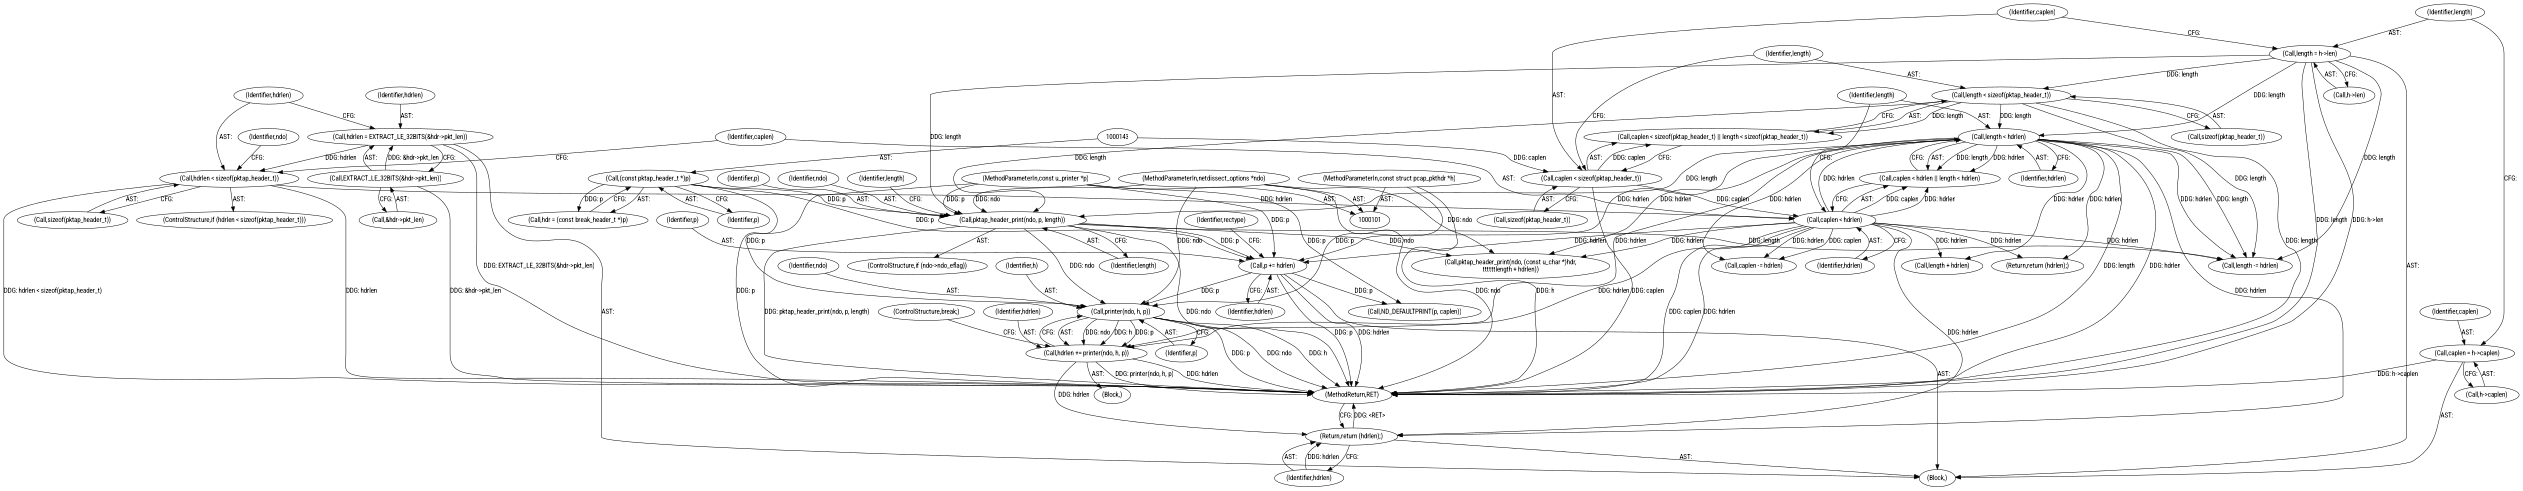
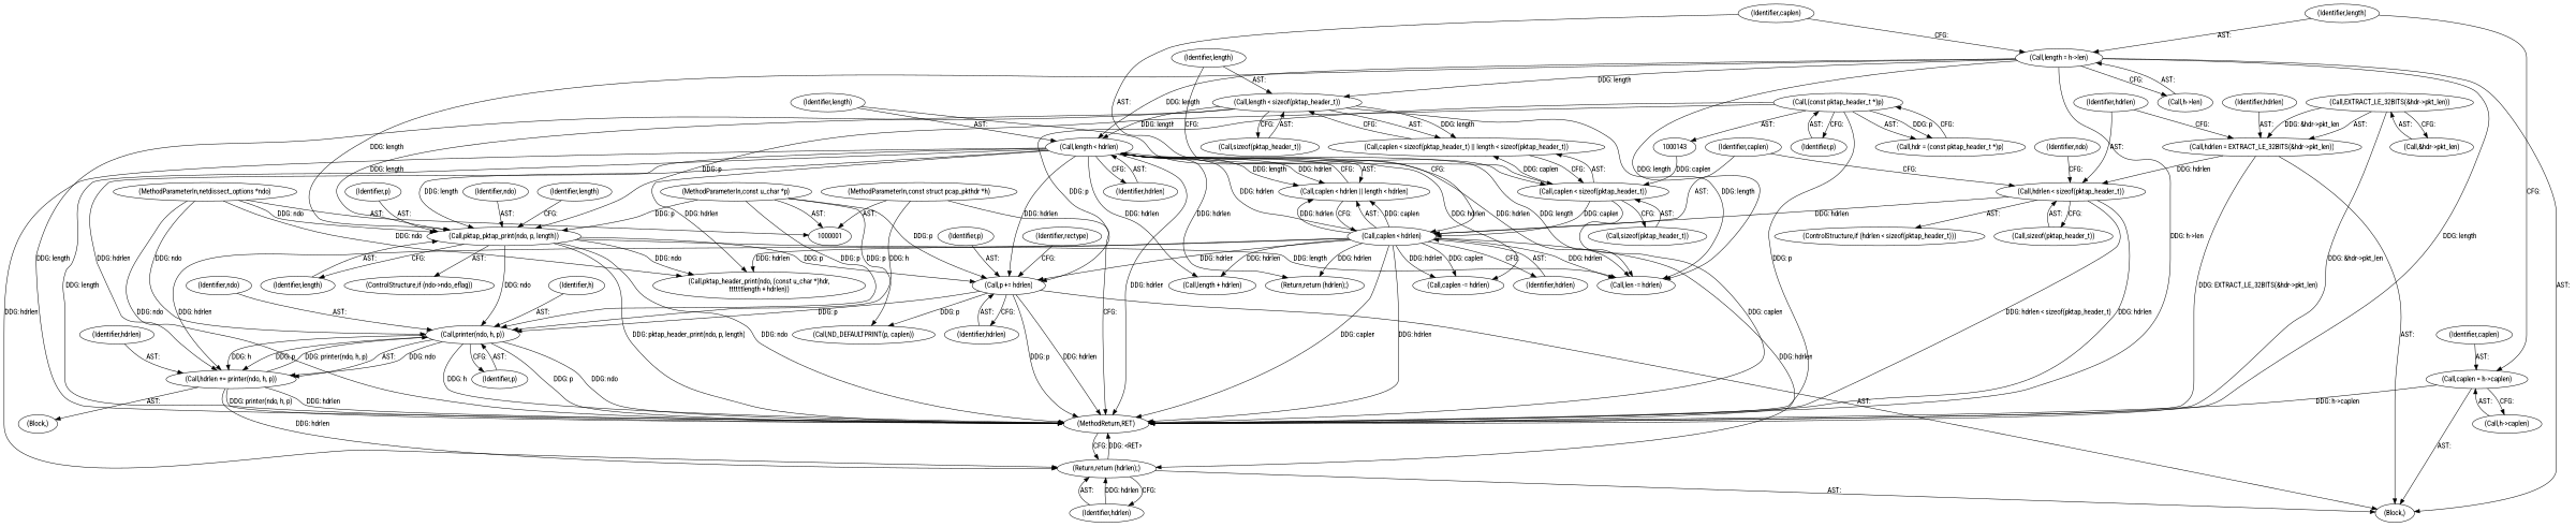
  digraph {
    fontname="Roboto Condensed"
    node [fontname="Roboto Condensed"]
    edge [fontname="Roboto Condensed"]
    n1 [label="(Call,printer(ndo, h, p))"]
    n2 [label="(Call,hdrlen += printer(ndo, h, p))"]
    n3 [label="(MethodReturn,RET)"]
    n4 [label="(Identifier,p)"]
    n5 [label="(Return,return (hdrlen);)"]
    n6 [label="(Block,)"]
-   n7 [label="(Call,pktap_header_print(ndo, p, length))"]
+   n7 [label="(Call,pktap_pktap_print(ndo, p, length))"]
    n8 [label="(Call,p += hdrlen)"]
    n9 [label="(Identifier,length)"]
-   n10 [label="(Call,length -= hdrlen)"]
+   n10 [label="(Call,len -= hdrlen)"]
    n11 [label="(Call,pktap_header_print(ndo, (const u_char *)hdr,\n\t\t\t\t\t\tlength + hdrlen))"]
    n12 [label="(ControlStructure,if (ndo->ndo_eflag))"]
    n13 [label="(Call,ND_DEFAULTPRINT(p, caplen))"]
    n14 [label="(Block,)"]
    n15 [label="(Identifier,hdrlen)"]
    n16 [label="(MethodParameterIn,netdissect_options *ndo)"]
-   1000101
+   1000101 [label=1000001]
    n18 [label="(Call,(const pktap_header_t *)p)"]
    n19 [label="(Identifier,p)"]
-   n20 [label="(Call,hdr = (const break_header_t *)p)"]
-   n21 [label="(MethodParameterIn,const u_printer *p)"]
+   n20 [label="(Call,hdr = (const pktap_header_t *)p)"]
+   n21 [label="(MethodParameterIn,const u_char *p)"]
    n22 [label="(Call,length = h->len)"]
    n23 [label="(Call,length < sizeof(pktap_header_t))"]
    n24 [label="(Call,length < hdrlen)"]
    n25 [label="(Call,h->len)"]
    n26 [label="(Call,caplen < sizeof(pktap_header_t) || length < sizeof(pktap_header_t))"]
    n27 [label="(Call,sizeof(pktap_header_t))"]
    n28 [label="(Call,caplen -= hdrlen)"]
    n29 [label="(Call,length + hdrlen)"]
    n30 [label="(Return,return (hdrlen);)"]
    n31 [label="(Identifier,hdrlen)"]
    n32 [label="(Call,caplen < hdrlen || length < hdrlen)"]
    n33 [label="(Call,caplen < sizeof(pktap_header_t))"]
    n34 [label="(Identifier,hdrlen)"]
    n35 [label="(Call,caplen < hdrlen)"]
    n36 [label="(Identifier,hdrlen)"]
    n37 [label="(Call,sizeof(pktap_header_t))"]
    n38 [label="(Call,caplen = h->caplen)"]
    n39 [label="(Call,h->caplen)"]
    n40 [label="(Call,hdrlen < sizeof(pktap_header_t))"]
    n41 [label="(ControlStructure,if (hdrlen < sizeof(pktap_header_t)))"]
    n42 [label="(Call,sizeof(pktap_header_t))"]
    n43 [label="(Call,hdrlen = EXTRACT_LE_32BITS(&hdr->pkt_len))"]
    n44 [label="(Call,EXTRACT_LE_32BITS(&hdr->pkt_len))"]
    n45 [label="(Call,&hdr->pkt_len)"]
    n46 [label="(MethodParameterIn,const struct pcap_pkthdr *h)"]
    n47 [label="(Identifier,rectype)"]
    n48 [label="(Identifier,caplen)"]
    n49 [label="(Identifier,hdrlen)"]
    n50 [label="(Identifier,ndo)"]
-   n51 [label="(ControlStructure,break;)"]
    n52 [label="(Identifier,hdrlen)"]
    n53 [label="(Identifier,hdrlen)"]
    n54 [label="(Identifier,length)"]
    n55 [label="(Identifier,p)"]
    n56 [label="(Identifier,length)"]
    n57 [label="(Identifier,ndo)"]
    n58 [label="(Identifier,caplen)"]
    n59 [label="(Identifier,caplen)"]
    n60 [label="(Identifier,p)"]
    n61 [label="(Identifier,ndo)"]
    n62 [label="(Identifier,length)"]
    n63 [label="(Identifier,length)"]
    n64 [label="(Identifier,h)"]
    1000143
    n1 -> n2 [label="AST: "]
    n1 -> n2 [label="DDG: ndo"]
    n1 -> n2 [label="DDG: h"]
    n1 -> n2 [label="DDG: p"]
    n1 -> n3 [label="DDG: p"]
    n1 -> n3 [label="DDG: ndo"]
    n1 -> n3 [label="DDG: h"]
    n1 -> n4 [label="CFG: "]
-   n2 -> n1 [label="CFG: "]
+   n2 -> n1 [label="DDG: printer(ndo, h, p)"]
    n2 -> n3 [label="DDG: hdrlen"]
    n2 -> n3 [label="DDG: printer(ndo, h, p)"]
    n2 -> n5 [label="DDG: hdrlen"]
    n2 -> n6 [label="AST: "]
    n3 -> n5 [label="CFG: "]
    n4 -> n1 [label="AST: "]
    n5 -> n3 [label="DDG: <RET>"]
    n5 -> n14 [label="AST: "]
    n5 -> n34 [label="CFG: "]
    n7 -> n1 [label="DDG: ndo"]
    n7 -> n3 [label="DDG: pktap_header_print(ndo, p, length)"]
    n7 -> n3 [label="DDG: ndo"]
    n7 -> n8 [label="DDG: p"]
    n7 -> n9 [label="CFG: "]
    n7 -> n10 [label="DDG: length"]
    n7 -> n11 [label="DDG: ndo"]
    n7 -> n12 [label="AST: "]
    n8 -> n1 [label="DDG: p"]
    n8 -> n3 [label="DDG: p"]
    n8 -> n3 [label="DDG: hdrlen"]
    n8 -> n13 [label="DDG: p"]
    n8 -> n14 [label="AST: "]
    n8 -> n15 [label="CFG: "]
    n9 -> n7 [label="AST: "]
    n15 -> n8 [label="AST: "]
    n16 -> n1 [label="DDG: ndo"]
    n16 -> n3 [label="DDG: ndo"]
    n16 -> n7 [label="DDG: ndo"]
    n16 -> n11 [label="DDG: ndo"]
    n16 -> 1000101 [label="AST: "]
    n18 -> n3 [label="DDG: p"]
    n18 -> n7 [label="DDG: p"]
    n18 -> n8 [label="DDG: p"]
    n18 -> n19 [label="CFG: "]
    n18 -> n20 [label="AST: "]
    n18 -> n20 [label="DDG: p"]
    n19 -> n18 [label="AST: "]
    n20 -> n18 [label="CFG: "]
    n21 -> n1 [label="DDG: p"]
    n21 -> n7 [label="DDG: p"]
    n21 -> n8 [label="DDG: p"]
    n21 -> n13 [label="DDG: p"]
    n21 -> 1000101 [label="AST: "]
    n22 -> n3 [label="DDG: length"]
    n22 -> n3 [label="DDG: h->len"]
    n22 -> n7 [label="DDG: length"]
    n22 -> n10 [label="DDG: length"]
    n22 -> n14 [label="AST: "]
    n22 -> n23 [label="DDG: length"]
    n22 -> n24 [label="DDG: length"]
    n22 -> n25 [label="CFG: "]
    n23 -> n3 [label="DDG: length"]
    n23 -> n7 [label="DDG: length"]
    n23 -> n10 [label="DDG: length"]
    n23 -> n24 [label="DDG: length"]
    n23 -> n26 [label="AST: "]
    n23 -> n26 [label="DDG: length"]
    n23 -> n27 [label="CFG: "]
    n24 -> n2 [label="DDG: hdrlen"]
    n24 -> n3 [label="DDG: length"]
    n24 -> n3 [label="DDG: hdrlen"]
    n24 -> n5 [label="DDG: hdrlen"]
    n24 -> n7 [label="DDG: length"]
    n24 -> n8 [label="DDG: hdrlen"]
    n24 -> n10 [label="DDG: hdrlen"]
    n24 -> n10 [label="DDG: length"]
    n24 -> n11 [label="DDG: hdrlen"]
    n24 -> n28 [label="DDG: hdrlen"]
    n24 -> n29 [label="DDG: hdrlen"]
    n24 -> n30 [label="DDG: hdrlen"]
    n24 -> n31 [label="CFG: "]
    n24 -> n32 [label="AST: "]
    n24 -> n32 [label="DDG: length"]
    n24 -> n32 [label="DDG: hdrlen"]
    n25 -> n22 [label="AST: "]
    n26 -> n23 [label="CFG: "]
    n26 -> n33 [label="CFG: "]
    n27 -> n23 [label="AST: "]
    n31 -> n24 [label="AST: "]
    n32 -> n24 [label="CFG: "]
    n32 -> n35 [label="CFG: "]
    n33 -> n3 [label="DDG: caplen"]
    n33 -> n26 [label="AST: "]
    n33 -> n26 [label="DDG: caplen"]
    n33 -> n35 [label="DDG: caplen"]
    n33 -> n37 [label="CFG: "]
    n34 -> n5 [label="AST: "]
    n34 -> n5 [label="DDG: hdrlen"]
    n35 -> n2 [label="DDG: hdrlen"]
    n35 -> n3 [label="DDG: caplen"]
    n35 -> n3 [label="DDG: hdrlen"]
    n35 -> n5 [label="DDG: hdrlen"]
    n35 -> n8 [label="DDG: hdrlen"]
    n35 -> n10 [label="DDG: hdrlen"]
    n35 -> n11 [label="DDG: hdrlen"]
    n35 -> n24 [label="DDG: hdrlen"]
    n35 -> n28 [label="DDG: hdrlen"]
    n35 -> n28 [label="DDG: caplen"]
    n35 -> n29 [label="DDG: hdrlen"]
    n35 -> n30 [label="DDG: hdrlen"]
    n35 -> n32 [label="AST: "]
    n35 -> n32 [label="DDG: caplen"]
    n35 -> n32 [label="DDG: hdrlen"]
    n35 -> n36 [label="CFG: "]
    n36 -> n35 [label="AST: "]
    n37 -> n33 [label="AST: "]
    n38 -> n3 [label="DDG: h->caplen"]
    n38 -> n14 [label="AST: "]
    n38 -> n39 [label="CFG: "]
    n39 -> n38 [label="AST: "]
    n40 -> n3 [label="DDG: hdrlen < sizeof(pktap_header_t)"]
    n40 -> n3 [label="DDG: hdrlen"]
    n40 -> n35 [label="DDG: hdrlen"]
    n40 -> n41 [label="AST: "]
    n40 -> n42 [label="CFG: "]
    n42 -> n40 [label="AST: "]
    n43 -> n3 [label="DDG: EXTRACT_LE_32BITS(&hdr->pkt_len)"]
    n43 -> n14 [label="AST: "]
    n43 -> n40 [label="DDG: hdrlen"]
-   n43 -> n44 [label="CFG: "]
    n44 -> n3 [label="DDG: &hdr->pkt_len"]
    n44 -> n43 [label="AST: "]
    n44 -> n43 [label="DDG: &hdr->pkt_len"]
    n44 -> n45 [label="CFG: "]
    n45 -> n44 [label="AST: "]
-   n46 -> n1 [label="DDG: p"]
-   n46 -> n3 [label="DDG: h"]
+   n46 -> n1 [label="DDG: h"]
+   n46 -> n3 [label="CFG: "]
    n46 -> 1000101 [label="AST: "]
    n47 -> n8 [label="CFG: "]
    n48 -> n38 [label="AST: "]
    n49 -> n40 [label="AST: "]
    n49 -> n43 [label="CFG: "]
    n50 -> n7 [label="AST: "]
-   n51 -> n2 [label="CFG: "]
    n52 -> n2 [label="AST: "]
    n53 -> n43 [label="AST: "]
    n54 -> n7 [label="CFG: "]
    n55 -> n8 [label="AST: "]
    n56 -> n24 [label="AST: "]
    n56 -> n35 [label="CFG: "]
    n57 -> n40 [label="CFG: "]
    n58 -> n35 [label="AST: "]
    n58 -> n40 [label="CFG: "]
    n59 -> n22 [label="CFG: "]
    n59 -> n33 [label="AST: "]
    n60 -> n7 [label="AST: "]
    n61 -> n1 [label="AST: "]
    n62 -> n22 [label="AST: "]
    n62 -> n38 [label="CFG: "]
    n63 -> n23 [label="AST: "]
    n63 -> n33 [label="CFG: "]
    n64 -> n1 [label="AST: "]
-   1000143 -> n18 [label="AST: "]
+   n18 -> 1000143 [label="AST: "]
    1000143 -> n33 [label="DDG: caplen"]
  }
